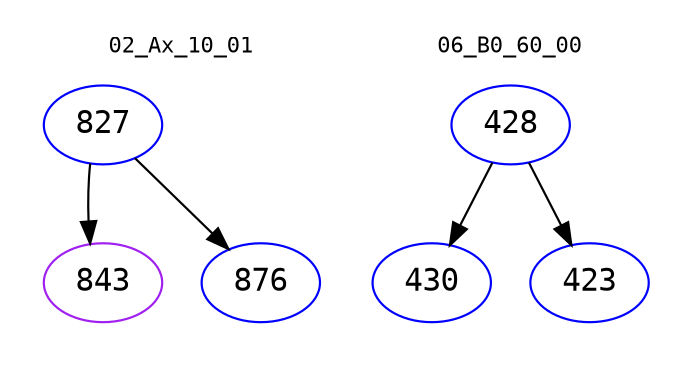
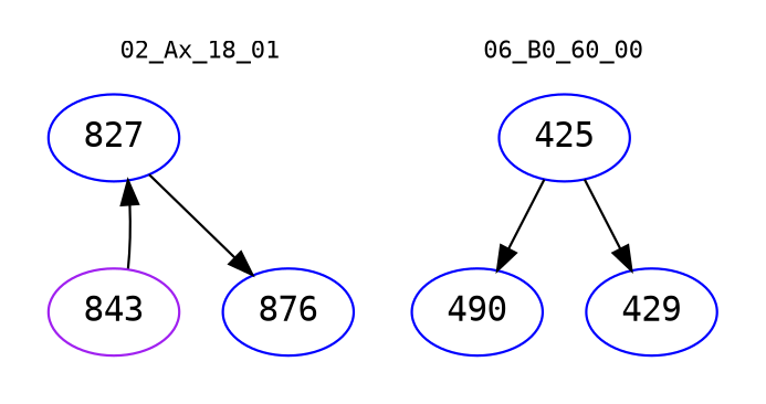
  digraph {
    fontname="DejaVu Sans Mono"
    node [color=blue fontname="DejaVu Sans Mono"]
    edge [color=black fontname="DejaVu Sans Mono"]
    n1 [label=827]
    n2 [color=purple label=843]
    n3 [label=876]
-   n4 [label=428]
-   n5 [label=430]
-   n6 [label=423]
+   n4 [label=425]
+   n5 [label=490]
+   n6 [label=429]
    subgraph cluster_1 {
      color=white
      fontsize=10
-     label="02_Ax_10_01"
+     label="02_Ax_18_01"
      n1
      n2
      n3
    }
    subgraph cluster_2 {
      color=white
      fontsize=10
      label="06_B0_60_00"
      n4
      n5
      n6
    }
-   n1 -> n2
+   n2 -> n1
    n1 -> n3
    n4 -> n5
    n4 -> n6
  }
